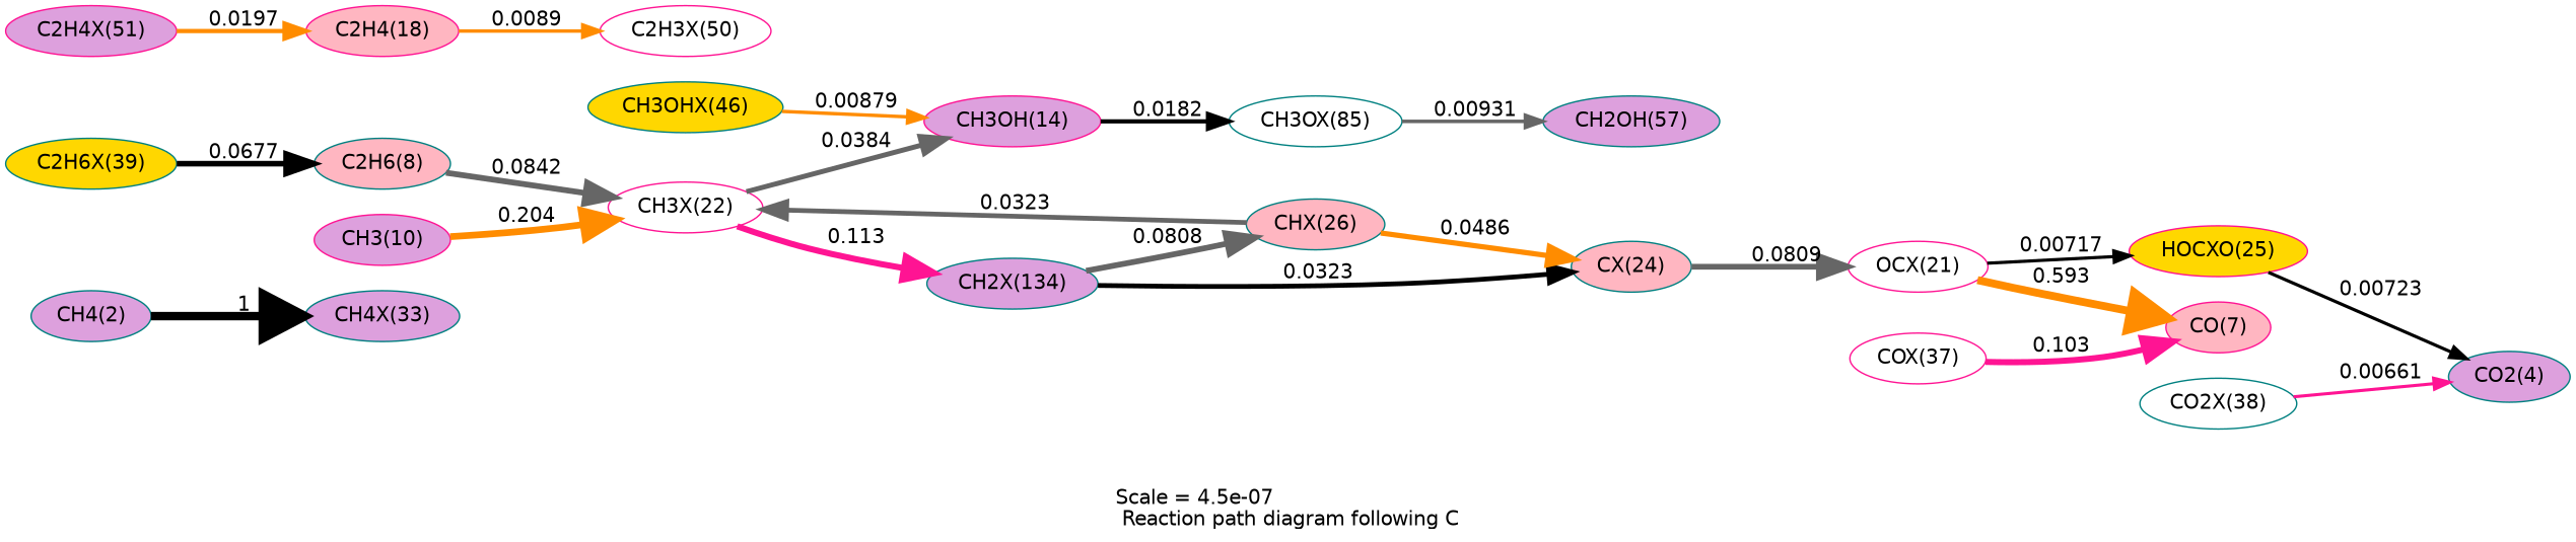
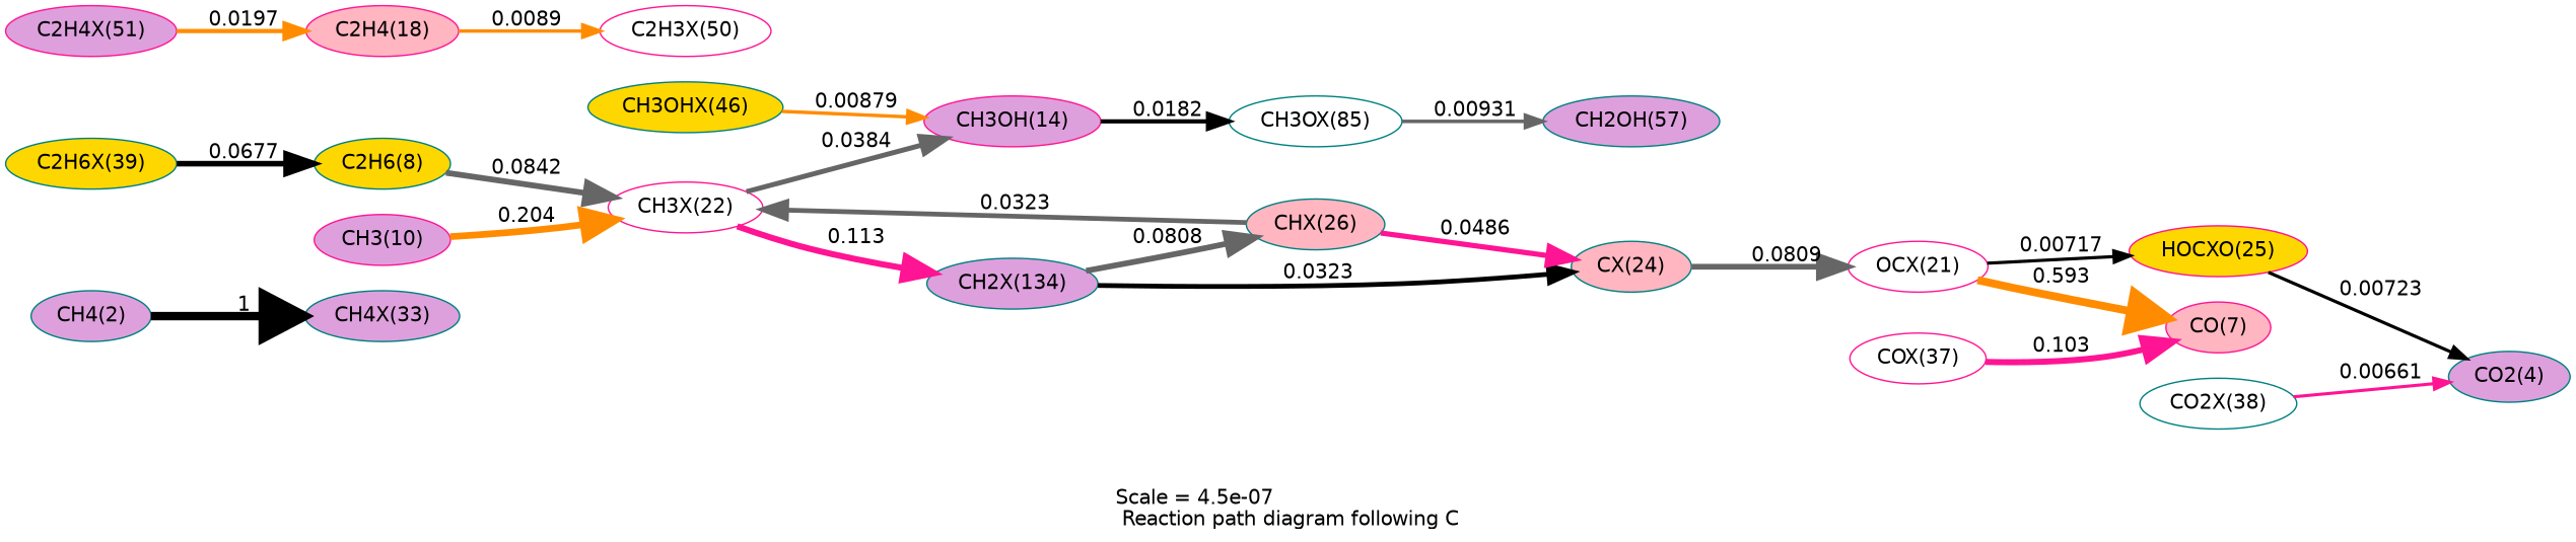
  digraph {
    fontname=Helvetica
    label="Scale = 4.5e-07\l Reaction path diagram following C"
    rankdir=LR
    node [color=teal fillcolor=plum fontname=Helvetica style=filled]
    edge [arrowsize=2.05 color=black fontname=Helvetica penwidth=4.1]
    n1 [label="CH4(2)"]
    n2 [label="CH4X(33)"]
    n3 [color=deeppink fillcolor=white label="CH3X(22)"]
    n4 [color=deeppink label="CH3OH(14)"]
    n5 [label="CH2X(134)"]
-   n6 [fillcolor=lightpink label="C2H6(8)"]
+   n6 [fillcolor=gold label="C2H6(8)"]
    n7 [fillcolor=white label="CH3OX(85)"]
    n8 [fillcolor=lightpink label="CHX(26)"]
    n9 [fillcolor=lightpink label="CX(24)"]
    n10 [fillcolor=gold label="C2H6X(39)"]
    n11 [color=deeppink label="CH3(10)"]
    n12 [label="CH2OH(57)"]
    n13 [color=deeppink fillcolor=white label="OCX(21)"]
    n14 [fillcolor=gold label="CH3OHX(46)"]
    n15 [color=deeppink fillcolor=lightpink label="CO(7)"]
    n16 [color=deeppink fillcolor=gold label="HOCXO(25)"]
    n17 [label="CO2(4)"]
    n18 [color=deeppink fillcolor=white label="COX(37)"]
    n19 [fillcolor=white label="CO2X(38)"]
    n20 [color=deeppink label="C2H4X(51)"]
    n21 [color=deeppink fillcolor=lightpink label="C2H4(18)"]
    n22 [color=deeppink fillcolor=white label="C2H3X(50)"]
    n1 -> n2 [arrowsize=3 label=" 1" penwidth=6]
    n3 -> n4 [arrowsize=1.77 color=gray40 label=" 0.0384" penwidth=3.54]
    n3 -> n5 [arrowsize=2.18 color=deeppink label=" 0.113" penwidth=4.35]
    n4 -> n7 [arrowsize=1.49 label=" 0.0182" penwidth=2.98]
    n5 -> n8 [color=gray40 label=" 0.0808"]
    n5 -> n9 [arrowsize=1.7 label=" 0.0323" penwidth=3.41]
    n6 -> n3 [arrowsize=2.07 color=gray40 label=" 0.0842" penwidth=4.13]
    n7 -> n12 [arrowsize=1.23 color=gray40 label=" 0.00931" penwidth=2.47]
    n8 -> n3 [arrowsize=1.7 color=gray40 label=" 0.0323" penwidth=3.41]
-   n8 -> n9 [arrowsize=1.86 color=darkorange label=" 0.0486" penwidth=3.72]
+   n8 -> n9 [arrowsize=1.86 color=deeppink label=" 0.0486" penwidth=3.72]
    n9 -> n13 [color=gray40 label=" 0.0809"]
    n10 -> n6 [arrowsize=1.98 label=" 0.0677" penwidth=3.97]
    n11 -> n3 [arrowsize=2.4 color=darkorange label=" 0.204" penwidth=4.8]
    n13 -> n15 [arrowsize=2.8 color=darkorange label=" 0.593" penwidth=5.61]
    n13 -> n16 [arrowsize=1.14 label=" 0.00717" penwidth=2.27]
    n14 -> n4 [arrowsize=1.21 color=darkorange label=" 0.00879" penwidth=2.43]
    n16 -> n17 [arrowsize=1.14 label=" 0.00723" penwidth=2.28]
    n18 -> n15 [arrowsize=2.14 color=deeppink label=" 0.103" penwidth=4.29]
    n19 -> n17 [arrowsize=1.11 color=deeppink label=" 0.00661" penwidth=2.21]
    n20 -> n21 [arrowsize=1.52 color=darkorange label=" 0.0197" penwidth=3.03]
    n21 -> n22 [arrowsize=1.22 color=darkorange label=" 0.0089" penwidth=2.44]
  }
